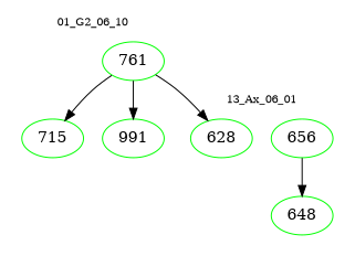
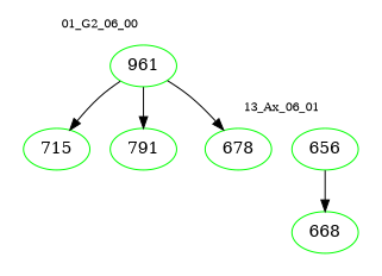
  digraph {
    node [color=green]
    edge [color=black]
    n1 [label=656]
-   n2 [label=628]
-   n3 [label=648]
-   n4 [label=761]
+   n2 [label=678]
+   n3 [label=668]
+   n4 [label=961]
    n5 [label=715]
-   n6 [label=991]
+   n6 [label=791]
    subgraph cluster_1 {
      color=white
      fontsize=10
      label="13_Ax_06_01"
      n1
      n2
      n3
    }
    subgraph cluster_2 {
      color=white
      fontsize=10
-     label="01_G2_06_10"
+     label="01_G2_06_00"
      n4
      n5
      n6
    }
    n1 -> n3
    n4 -> n2
    n4 -> n5
    n4 -> n6
  }
